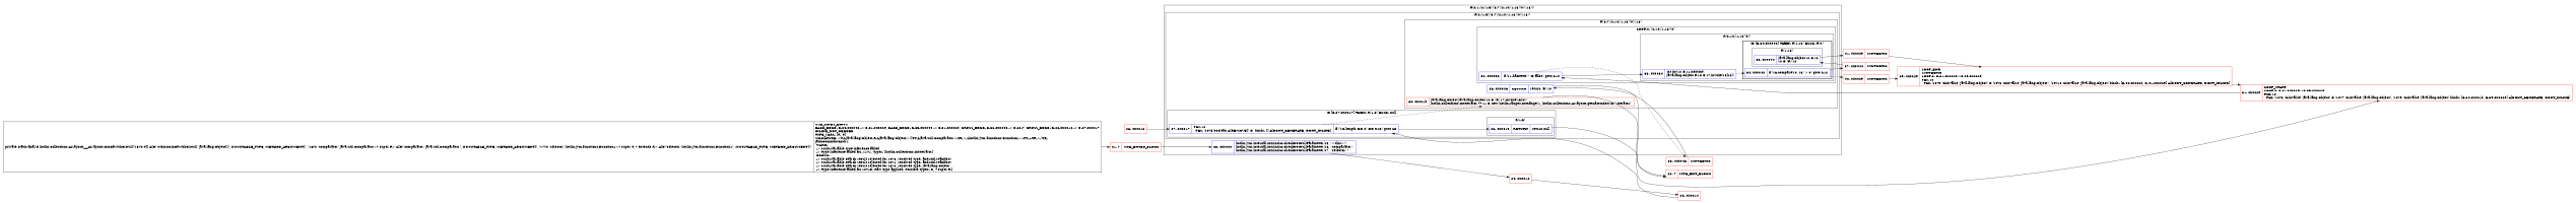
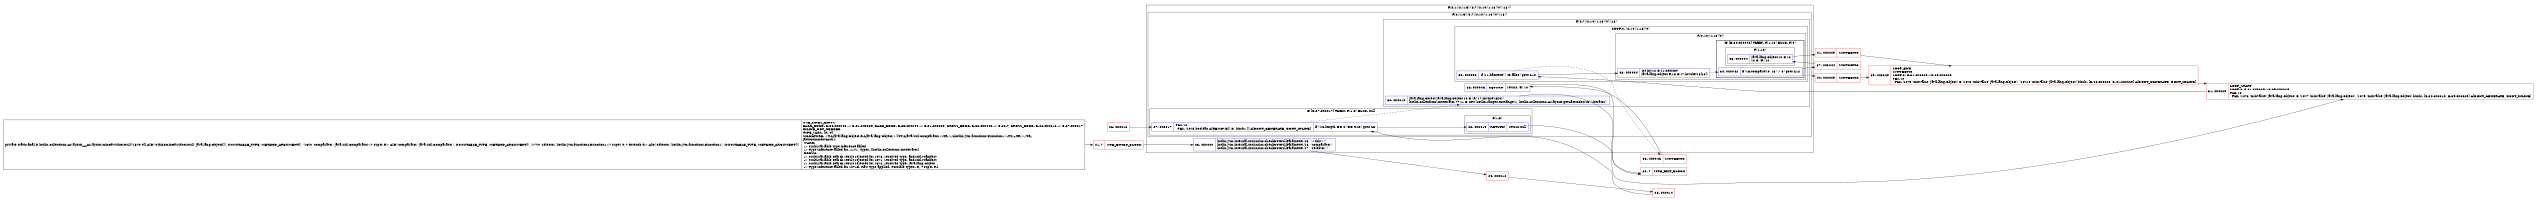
  digraph {
    rankdir=LR
    node [color=red shape=record]
    n1 [color=blue label="{28\:\ 0x0019|RETURN\l|return null\l}"]
    n2 [color=blue label="{27\:\ 0x0017|PHI: r0 \l  PHI: (r0v5 boolean A[REMOVE]) =  binds: [] A[DONT_GENERATE, DONT_INLINE]\l|if ((r5.length == 0) == true) goto L5\l}"]
    n3 [color=blue label="{35\:\ 0x0044|java.lang.Object r0 = r3\lr0 = (R) r0\l}"]
    n4 [color=blue label="{34\:\ 0x0042|if (r6.compare(r0, r3) \> 0) goto L12\l}"]
    n5 [color=blue label="{33\:\ 0x0034|int int r2 = r1.nextInt()\ljava.lang.Object R r3 = r7.invoke(r5[r2])\l}"]
    n6 [color=blue label="{32\:\ 0x0032|if (r1.hasNext() != false) goto L10\l}"]
-   n7 [label="{30\:\ 0x001b|java.lang.Object java.lang.Object r0 = (R) r7.invoke(r5[0])\lkotlin.collections.IntIterator ?? r1 = new kotlin.ranges.IntRange(1, kotlin.collections.ArraysKt.getLastIndex(r5)).iterator()\l}"]
+   n7 [color=blue label="{30\:\ 0x001b|java.lang.Object java.lang.Object r0 = (R) r7.invoke(r5[0])\lkotlin.collections.IntIterator ?? r1 = new kotlin.ranges.IntRange(1, kotlin.collections.ArraysKt.getLastIndex(r5)).iterator()\l}"]
    n8 [color=blue label="{36\:\ 0x0046|RETURN\l|return (R) r0\l}"]
    n9 [color=blue label="{23\:\ 0x0000|kotlin.jvm.internal.Intrinsics.checkNotNullParameter(r5, \"\<this\>\")\lkotlin.jvm.internal.Intrinsics.checkNotNullParameter(r6, \"comparator\")\lkotlin.jvm.internal.Intrinsics.checkNotNullParameter(r7, \"selector\")\l}"]
    n10 [label="{22\:\ ?|MTH_EXIT_BLOCK\l}"]
    n11 [label="{41\:\ 0x002e|SYNTHETIC\l}"]
    n12 [label="{37\:\ 0x0044|SYNTHETIC\l}"]
    n13 [label="{40\:\ 0x002e|SYNTHETIC\l}"]
    n14 [label="{38\:\ 0x0046|SYNTHETIC\l}"]
    n15 [label="{31\:\ 0x002e|LOOP_START\lLOOP:0: B:31:0x002e\-\>B:39:0x002e\lPHI: r0 \l  PHI: (r0v8 'minValue' java.lang.Object) = (r0v7 'minValue' java.lang.Object), (r0v9 'minValue' java.lang.Object) binds: [B:30:0x001b, B:39:0x002e] A[DONT_GENERATE, DONT_INLINE]\l}"]
    n16 [label="{24\:\ 0x0012}"]
    n17 [label="{25\:\ 0x0014}"]
    n18 [label="{39\:\ 0x002e|LOOP_END\lSYNTHETIC\lLOOP:0: B:31:0x002e\-\>B:39:0x002e\lPHI: r0 \l  PHI: (r0v9 'minValue' java.lang.Object) = (r0v8 'minValue' java.lang.Object), (r0v10 'minValue' java.lang.Object) binds: [B:40:0x002e, B:41:0x002e] A[DONT_GENERATE, DONT_INLINE]\l}"]
    n19 [label="{21\:\ ?|MTH_ENTER_BLOCK\l}"]
    n20 [label="{26\:\ 0x0016}"]
    n21 [label="{private static final R kotlin.collections.ArraysKt___ArraysKt.minOfWithOrNull((r5v0 T[] A[D('$this$minOfWithOrNull' java.lang.Object[]), IMMUTABLE_TYPE, METHOD_ARGUMENT]), (r6v0 'comparator' java.util.Comparator\<? super R\> A[D('comparator' java.util.Comparator), IMMUTABLE_TYPE, METHOD_ARGUMENT]), (r7v0 'selector' kotlin.jvm.functions.Function1\<? super T, ? extends R\> A[D('selector' kotlin.jvm.functions.Function1), IMMUTABLE_TYPE, METHOD_ARGUMENT]))  | USE_LINES_HINTS\lBACK_EDGE: B:34:0x0042 \-\> B:31:0x002e, BACK_EDGE: B:35:0x0044 \-\> B:31:0x002e, CROSS_EDGE: B:36:0x0046 \-\> B:22:?, CROSS_EDGE: B:26:0x0016 \-\> B:27:0x0017\lINLINE_NOT_NEEDED\lTYPE_VARS: [R, T]\lSIGNATURE: \<T:Ljava\/lang\/Object;R:Ljava\/lang\/Object;\>([TT;Ljava\/util\/Comparator\<\-TR;\>;Lkotlin\/jvm\/functions\/Function1\<\-TT;+TR;\>;)TR;\lJadxCommentsAttr\{\l WARN: \l \-\> Multi\-variable type inference failed\l \-\> Type inference failed for: r1v1, types: [kotlin.collections.IntIterator]\l DEBUG: \l \-\> Multi\-variable search result rejected for r0v6, resolved type: android.Manifest\l \-\> Multi\-variable search result rejected for r3v1, resolved type: android.Manifest\l \-\> Multi\-variable search result rejected for r3v2, resolved type: java.lang.Object\l \-\> Type inference failed for r0v15. Raw type applied. Possible types: R, ? super R\}\l}" color=""]
    subgraph cluster_1 {
      label="R(2:1|(2:(1:5)|(3:7|(2:10|(1:13)(0))|18)))"
      n9
      subgraph cluster_2 {
        label="R(2:(1:5)|(3:7|(2:10|(1:13)(0))|18))"
        subgraph cluster_3 {
          label="IF [B:27:0x0017] THEN: R(1:5) ELSE: null"
          n2
          subgraph cluster_4 {
            label="R(1:5)"
            n1
          }
        }
        subgraph cluster_5 {
          label="R(3:7|(2:10|(1:13)(0))|18)"
          n7
          n8
          subgraph cluster_6 {
            label="LOOP:0: (2:10|(1:13)(0))"
            n6
            subgraph cluster_7 {
              label="R(2:10|(1:13)(0))"
              n5
              subgraph cluster_8 {
                label="IF [B:34:0x0042] THEN: R(1:13) ELSE: R(0)"
                n4
                subgraph cluster_9 {
                  label="R(1:13)"
                  n3
                }
                subgraph cluster_10 {
                  label="R(0)"
                }
              }
            }
          }
        }
      }
    }
    n1 -> n10
    n2 -> n1
    n2 -> n7 [style=dashed]
    n3 -> n11
    n4 -> n12
    n4 -> n13 [style=dashed]
    n5 -> n4 [style=dashed]
    n6 -> n5
    n6 -> n14 [style=dashed]
    n7 -> n15
    n8 -> n10
    n9 -> n16
    n11 -> n18
    n12 -> n3
    n13 -> n18
    n14 -> n8
    n15 -> n6
    n16 -> n17
    n17 -> n2
    n18 -> n15
    n19 -> n9
    n20 -> n2
    n21 -> n19
  }
